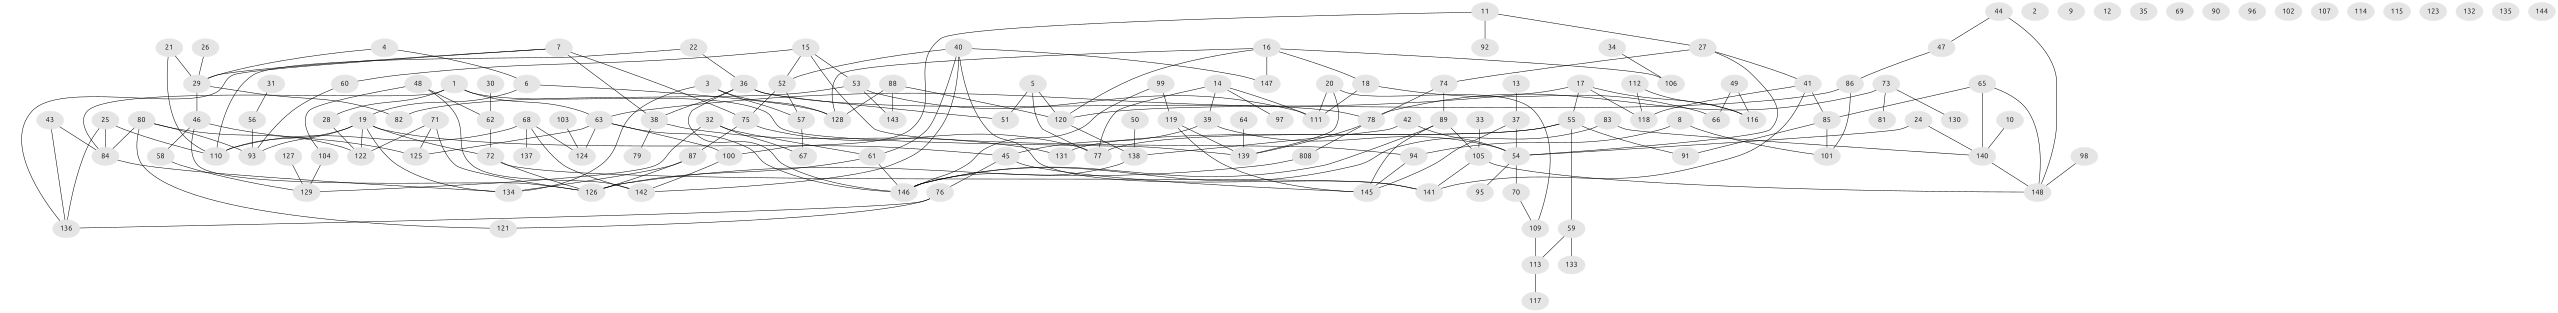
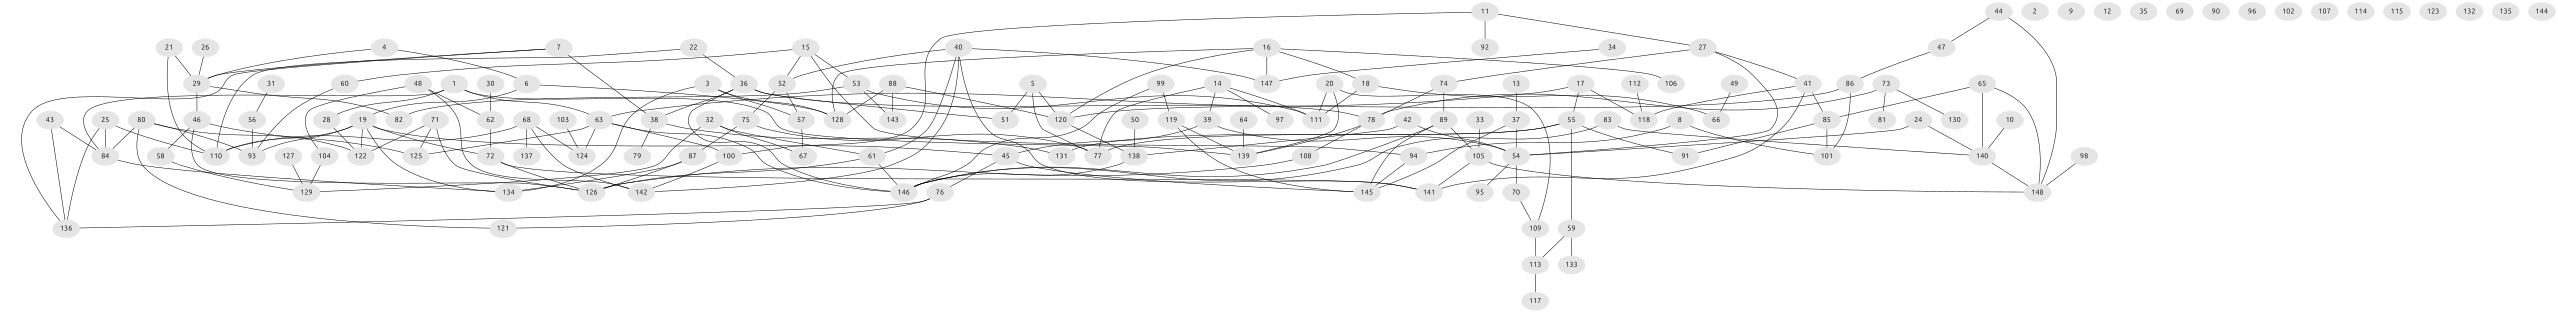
  graph {
    fontname=Ubuntu
    node [color=gray90 fontname=Ubuntu style=filled]
    edge [fontname=Ubuntu]
    1
    28
    63
    84
    139
    122
    100
    146
    125
    124
    134
    2
    3
    57
    128
    67
    4
    6
    29
    19
    46
    82
    5
    51
    77
    120
    138
    45
    72
    93
    110
    7
    38
    75
    136
    79
    131
    87
    8
    94
    101
    145
    9
    10
    140
    148
    11
    27
    92
    54
    41
    74
    142
    12
    13
    37
    14
    39
    97
    111
    15
    52
    53
    60
    143
    16
    18
    106
    147
    66
    17
    55
-   116
    118
    59
    91
    76
    141
    126
    20
    109
    113
    21
    22
    36
    78
    117
    24
    70
    95
    25
    26
    85
    89
    58
    30
    62
    31
    56
    32
    61
    129
    33
    105
    34
    35
-   108 [label=808]
+   108
    40
    42
    43
    44
    47
    86
    121
    48
    104
    49
    50
    133
    64
    65
    68
    137
    69
    71
    73
    81
    130
    80
    83
    88
    90
    96
    98
    99
    119
    102
    103
    107
    112
    114
    115
    123
    127
    132
    135
    144
    1 -- 28
    1 -- 63
    1 -- 84
    1 -- 139
    28 -- 122
    63 -- 100
    63 -- 146
    63 -- 125
    63 -- 124
    84 -- 134
    100 -- 142
    3 -- 134
    3 -- 57
    3 -- 128
    57 -- 67
    4 -- 6
    4 -- 29
    6 -- 128
    6 -- 19
    29 -- 46
    29 -- 82
    19 -- 122
    19 -- 134
    19 -- 45
    19 -- 72
    19 -- 93
    19 -- 110
    46 -- 125
    46 -- 126
    46 -- 58
    5 -- 51
    5 -- 77
    5 -- 120
    120 -- 138
    138 -- 146
    45 -- 145
    45 -- 76
    72 -- 141
    72 -- 126
    7 -- 29
    7 -- 38
-   7 -- 75
    7 -- 136
    38 -- 79
    38 -- 131
    75 -- 77
    75 -- 87
    87 -- 134
    87 -- 126
    8 -- 94
    8 -- 101
    94 -- 145
    10 -- 140
    140 -- 148
    11 -- 100
    11 -- 27
    11 -- 92
    27 -- 54
    27 -- 41
    27 -- 74
    54 -- 70
    54 -- 95
    41 -- 118
    41 -- 141
    41 -- 85
    74 -- 78
    74 -- 89
    13 -- 37
    37 -- 145
    37 -- 54
    14 -- 77
    14 -- 39
    14 -- 97
    14 -- 111
    39 -- 45
    39 -- 54
    15 -- 94
    15 -- 52
    15 -- 53
    15 -- 60
    52 -- 57
    52 -- 75
    53 -- 82
    53 -- 111
    53 -- 143
    60 -- 93
    16 -- 128
    16 -- 120
    16 -- 18
    16 -- 106
    16 -- 147
    18 -- 111
    18 -- 66
    17 -- 63
    17 -- 55
-   17 -- 116
    17 -- 118
    55 -- 77
    55 -- 131
    55 -- 59
    55 -- 91
    59 -- 113
    59 -- 133
    76 -- 136
    76 -- 121
    20 -- 139
    20 -- 111
    20 -- 109
    109 -- 113
    113 -- 117
    21 -- 29
    21 -- 110
    22 -- 110
    22 -- 36
    36 -- 146
    36 -- 51
    36 -- 38
    36 -- 78
    78 -- 139
    78 -- 108
    24 -- 140
    24 -- 54
    70 -- 109
    25 -- 84
    25 -- 110
    25 -- 136
    26 -- 29
    85 -- 101
    85 -- 91
    89 -- 146
    89 -- 145
    89 -- 105
    58 -- 129
    30 -- 62
    62 -- 72
    31 -- 56
    56 -- 93
    32 -- 67
    32 -- 61
    32 -- 129
    61 -- 146
    61 -- 126
    33 -- 105
    105 -- 148
    105 -- 141
-   34 -- 106
+   34 -- 147
    108 -- 126
    40 -- 142
    40 -- 52
    40 -- 147
    40 -- 141
    40 -- 61
    42 -- 138
    42 -- 54
    43 -- 84
    43 -- 136
    44 -- 148
    44 -- 47
    47 -- 86
    86 -- 120
    86 -- 101
    48 -- 142
    48 -- 62
    48 -- 104
    104 -- 129
    49 -- 66
-   49 -- 116
    50 -- 138
    64 -- 139
    65 -- 140
    65 -- 148
    65 -- 85
    68 -- 124
    68 -- 110
    68 -- 142
    68 -- 137
    71 -- 122
    71 -- 125
    71 -- 126
    73 -- 78
    73 -- 81
    73 -- 130
    80 -- 84
    80 -- 122
    80 -- 93
    80 -- 121
    83 -- 146
    83 -- 140
    88 -- 128
    88 -- 120
    88 -- 143
    98 -- 148
    99 -- 146
    99 -- 119
    119 -- 139
    119 -- 145
    103 -- 124
-   112 -- 116
    112 -- 118
    127 -- 129
  }
